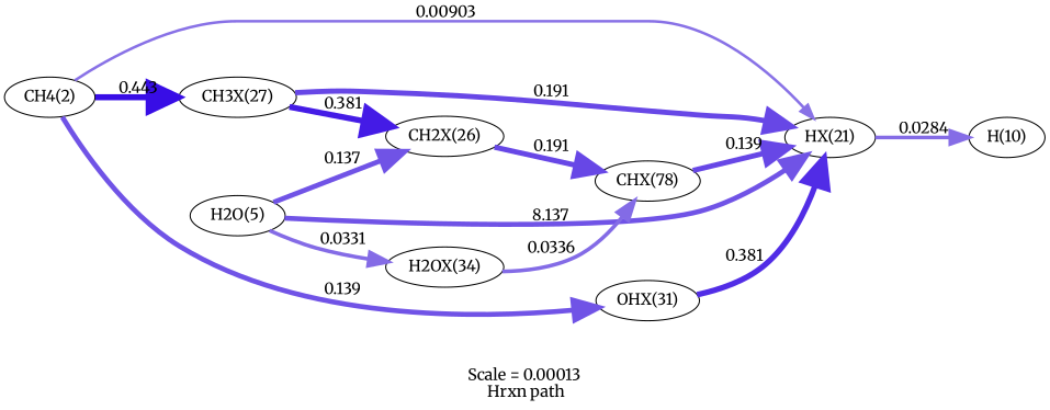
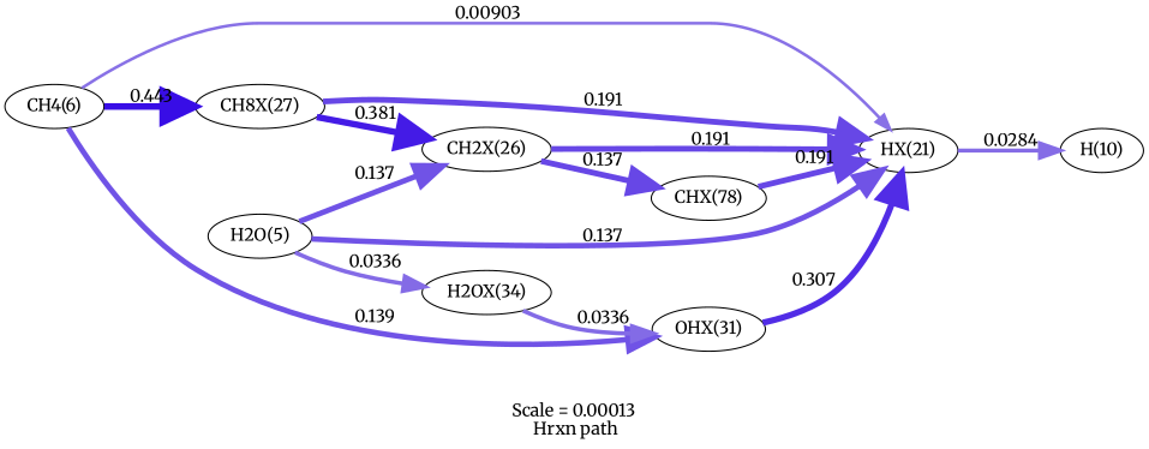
  digraph {
    fontname=Merriweather
    label="Scale = 0.00013\l Hrxn path"
    rankdir=LR
    node [fontname=Merriweather]
    edge [arrowsize=2.37 color="0.7, 0.691, 0.9" fontname=Merriweather penwidth=4.75]
    n1 [label="HX(21)"]
    n2 [label="H(10)"]
-   n3 [label="CH4(2)"]
-   n4 [label="CH3X(27)"]
+   n3 [label="CH4(6)"]
+   n4 [label="CH8X(27)"]
    n5 [label="OHX(31)"]
    n6 [label="CH2X(26)"]
    n7 [label="CHX(78)"]
    n8 [label="H2O(5)"]
    n9 [label="H2OX(34)"]
    n1 -> n2 [arrowsize=1.66 color="0.7, 0.528, 0.9" label=" 0.0284" penwidth=3.31]
    n3 -> n1 [arrowsize=1.22 color="0.7, 0.509, 0.9" label=" 0.00903" penwidth=2.45]
    n3 -> n4 [arrowsize=2.69 color="0.7, 0.943, 0.9" label=" 0.443" penwidth=5.39]
    n3 -> n5 [arrowsize=2.25 color="0.7, 0.639, 0.9" label=" 0.139" penwidth=4.51]
    n4 -> n1 [label=" 0.191"]
    n4 -> n6 [arrowsize=2.64 color="0.7, 0.881, 0.9" label=" 0.381" penwidth=5.27]
-   n5 -> n1 [arrowsize=2.55 color="0.7, 0.807, 0.9" label=" 0.381" penwidth=5.11]
-   n6 -> n7 [label=" 0.191"]
-   n7 -> n1 [label=" 0.139"]
-   n8 -> n1 [arrowsize=2.25 color="0.7, 0.637, 0.9" label=" 8.137" penwidth=4.5]
+   n5 -> n1 [arrowsize=2.55 color="0.7, 0.807, 0.9" label=" 0.307" penwidth=5.11]
+   n6 -> n1 [label=" 0.191"]
+   n6 -> n7 [label=" 0.137"]
+   n7 -> n1 [label=" 0.191"]
+   n8 -> n1 [arrowsize=2.25 color="0.7, 0.637, 0.9" label=" 0.137" penwidth=4.5]
    n8 -> n6 [arrowsize=2.25 color="0.7, 0.637, 0.9" label=" 0.137" penwidth=4.5]
-   n8 -> n9 [arrowsize=1.71 color="0.7, 0.533, 0.9" label=" 0.0331" penwidth=3.43]
-   n9 -> n7 [arrowsize=1.72 color="0.7, 0.534, 0.9" label=" 0.0336" penwidth=3.44]
+   n8 -> n9 [arrowsize=1.71 color="0.7, 0.533, 0.9" label=" 0.0336" penwidth=3.43]
+   n9 -> n5 [arrowsize=1.72 color="0.7, 0.534, 0.9" label=" 0.0336" penwidth=3.44]
  }
